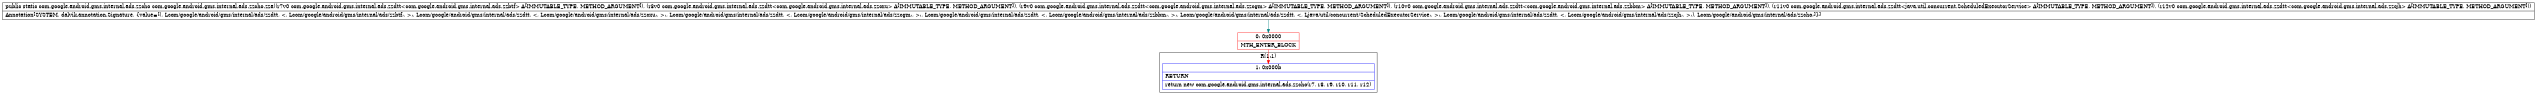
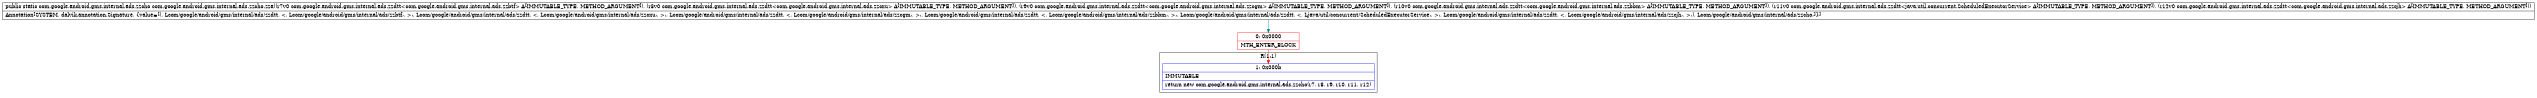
  digraph {
    node [shape=record]
-   n1 [color=blue label="{1\:\ 0x000b|RETURN\l|return new com.google.android.gms.internal.ads.zzcho(r7, r8, r9, r10, r11, r12)\l}"]
+   n1 [color=blue label="{1\:\ 0x000b|IMMUTABLE\l|return new com.google.android.gms.internal.ads.zzcho(r7, r8, r9, r10, r11, r12)\l}"]
    n2 [color=red label="{0\:\ 0x0000|MTH_ENTER_BLOCK\l}"]
    n3 [label="{public static com.google.android.gms.internal.ads.zzcho com.google.android.gms.internal.ads.zzcho.zza((r7v0 com.google.android.gms.internal.ads.zzdtt\<com.google.android.gms.internal.ads.zzbtf\> A[IMMUTABLE_TYPE, METHOD_ARGUMENT]), (r8v0 com.google.android.gms.internal.ads.zzdtt\<com.google.android.gms.internal.ads.zzcxu\> A[IMMUTABLE_TYPE, METHOD_ARGUMENT]), (r9v0 com.google.android.gms.internal.ads.zzdtt\<com.google.android.gms.internal.ads.zzcgm\> A[IMMUTABLE_TYPE, METHOD_ARGUMENT]), (r10v0 com.google.android.gms.internal.ads.zzdtt\<com.google.android.gms.internal.ads.zzbbm\> A[IMMUTABLE_TYPE, METHOD_ARGUMENT]), (r11v0 com.google.android.gms.internal.ads.zzdtt\<java.util.concurrent.ScheduledExecutorService\> A[IMMUTABLE_TYPE, METHOD_ARGUMENT]), (r12v0 com.google.android.gms.internal.ads.zzdtt\<com.google.android.gms.internal.ads.zzcjh\> A[IMMUTABLE_TYPE, METHOD_ARGUMENT]))  | Annotation[SYSTEM, dalvik.annotation.Signature, \{value=[(, Lcom\/google\/android\/gms\/internal\/ads\/zzdtt, \<, Lcom\/google\/android\/gms\/internal\/ads\/zzbtf;, \>;, Lcom\/google\/android\/gms\/internal\/ads\/zzdtt, \<, Lcom\/google\/android\/gms\/internal\/ads\/zzcxu;, \>;, Lcom\/google\/android\/gms\/internal\/ads\/zzdtt, \<, Lcom\/google\/android\/gms\/internal\/ads\/zzcgm;, \>;, Lcom\/google\/android\/gms\/internal\/ads\/zzdtt, \<, Lcom\/google\/android\/gms\/internal\/ads\/zzbbm;, \>;, Lcom\/google\/android\/gms\/internal\/ads\/zzdtt, \<, Ljava\/util\/concurrent\/ScheduledExecutorService;, \>;, Lcom\/google\/android\/gms\/internal\/ads\/zzdtt, \<, Lcom\/google\/android\/gms\/internal\/ads\/zzcjh;, \>;), Lcom\/google\/android\/gms\/internal\/ads\/zzcho;]\}]\l}"]
    subgraph cluster_1 {
      label="R(1:1)"
      n1
    }
    n2 -> n1 [color=red]
    n3 -> n2 [color=teal]
  }
